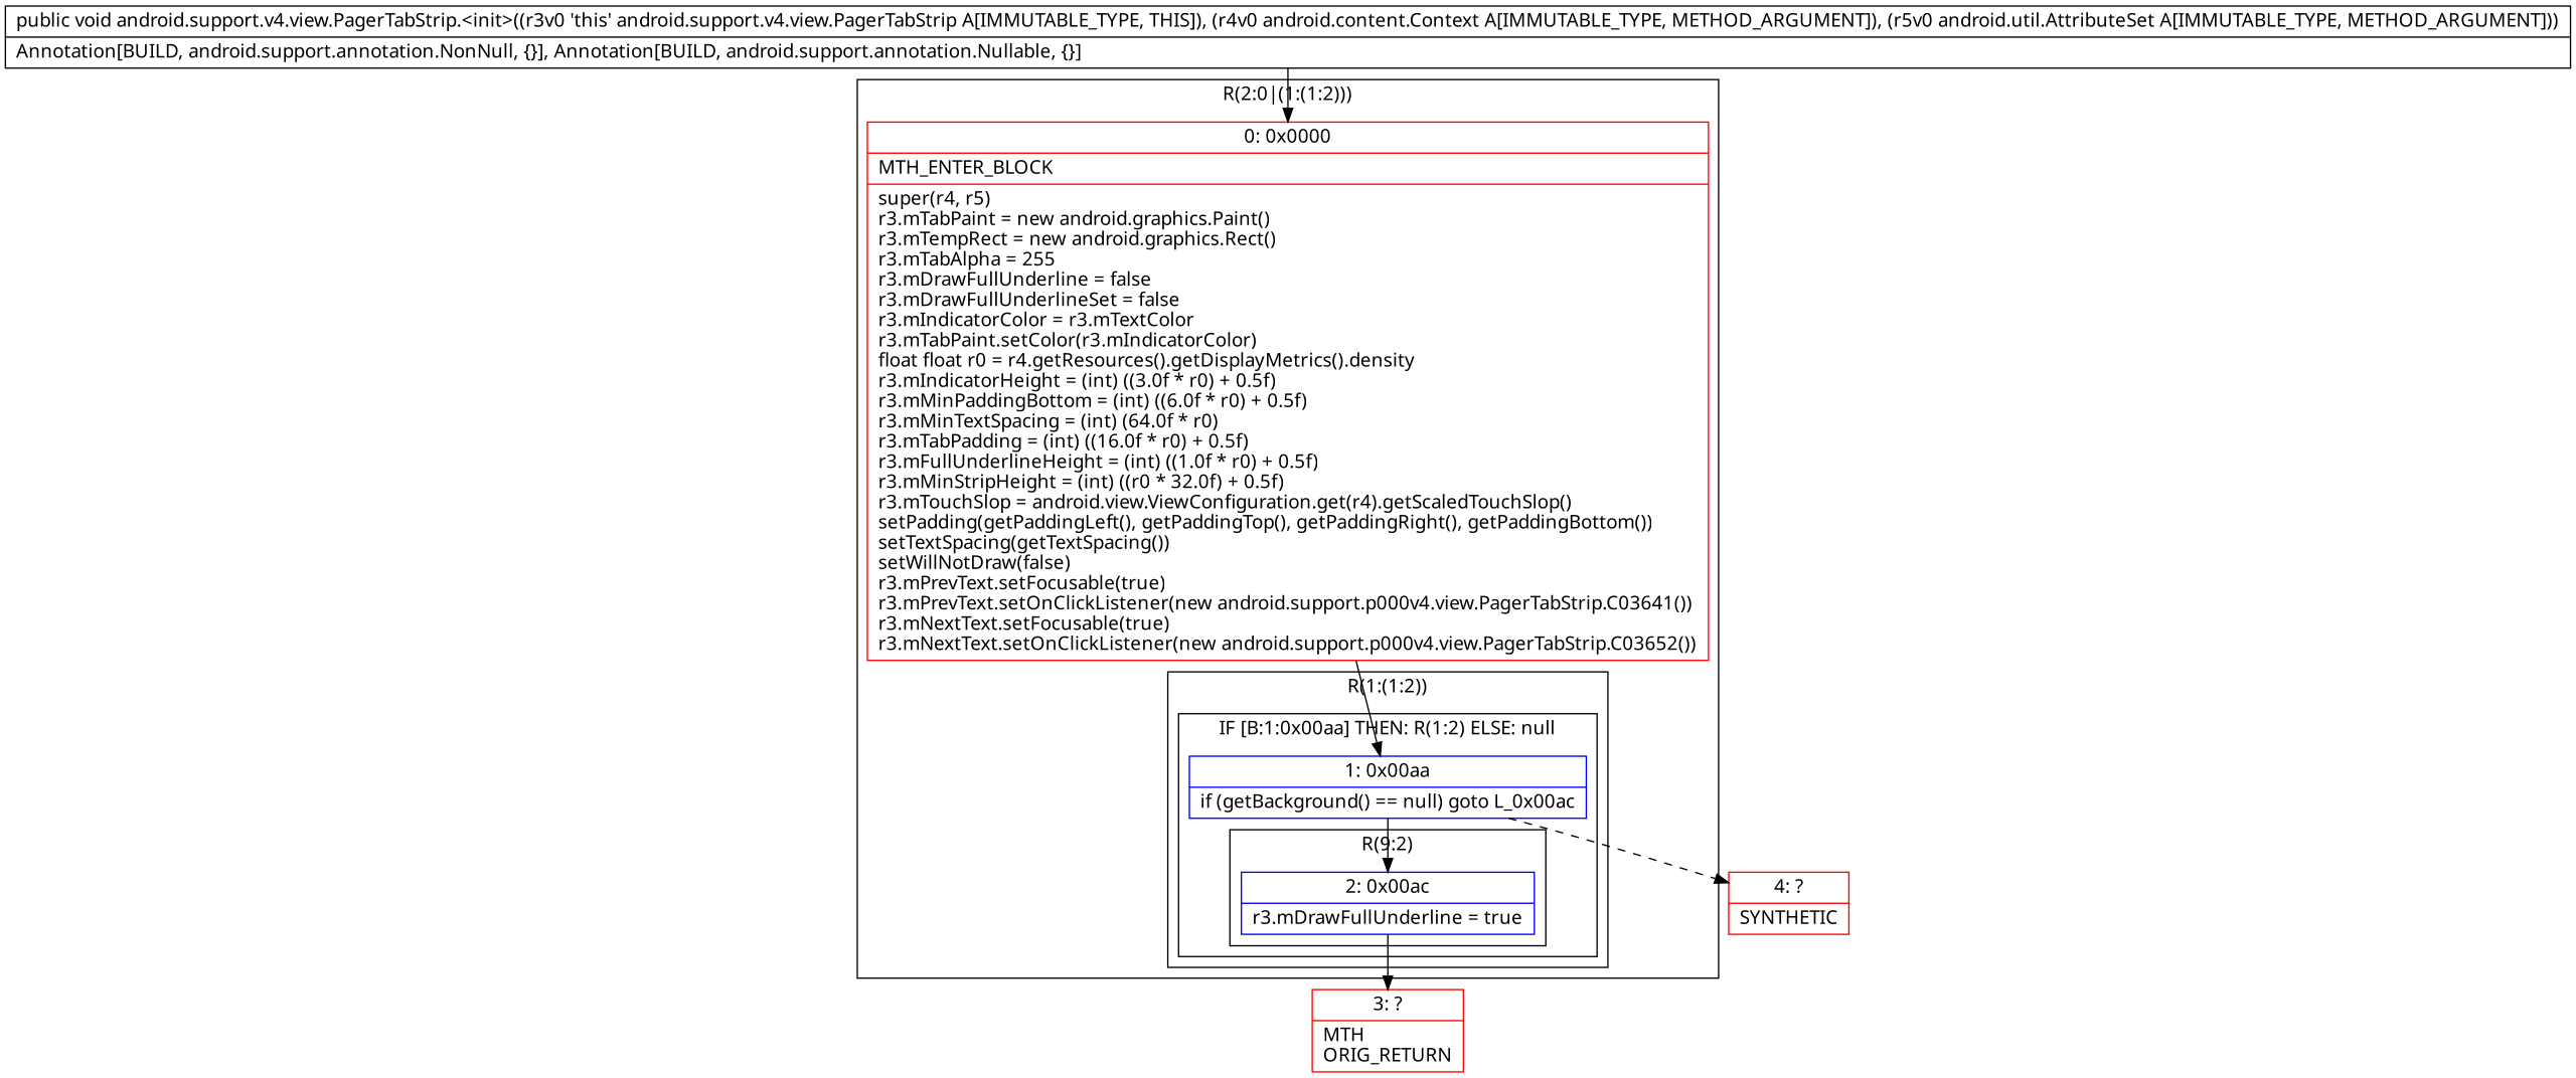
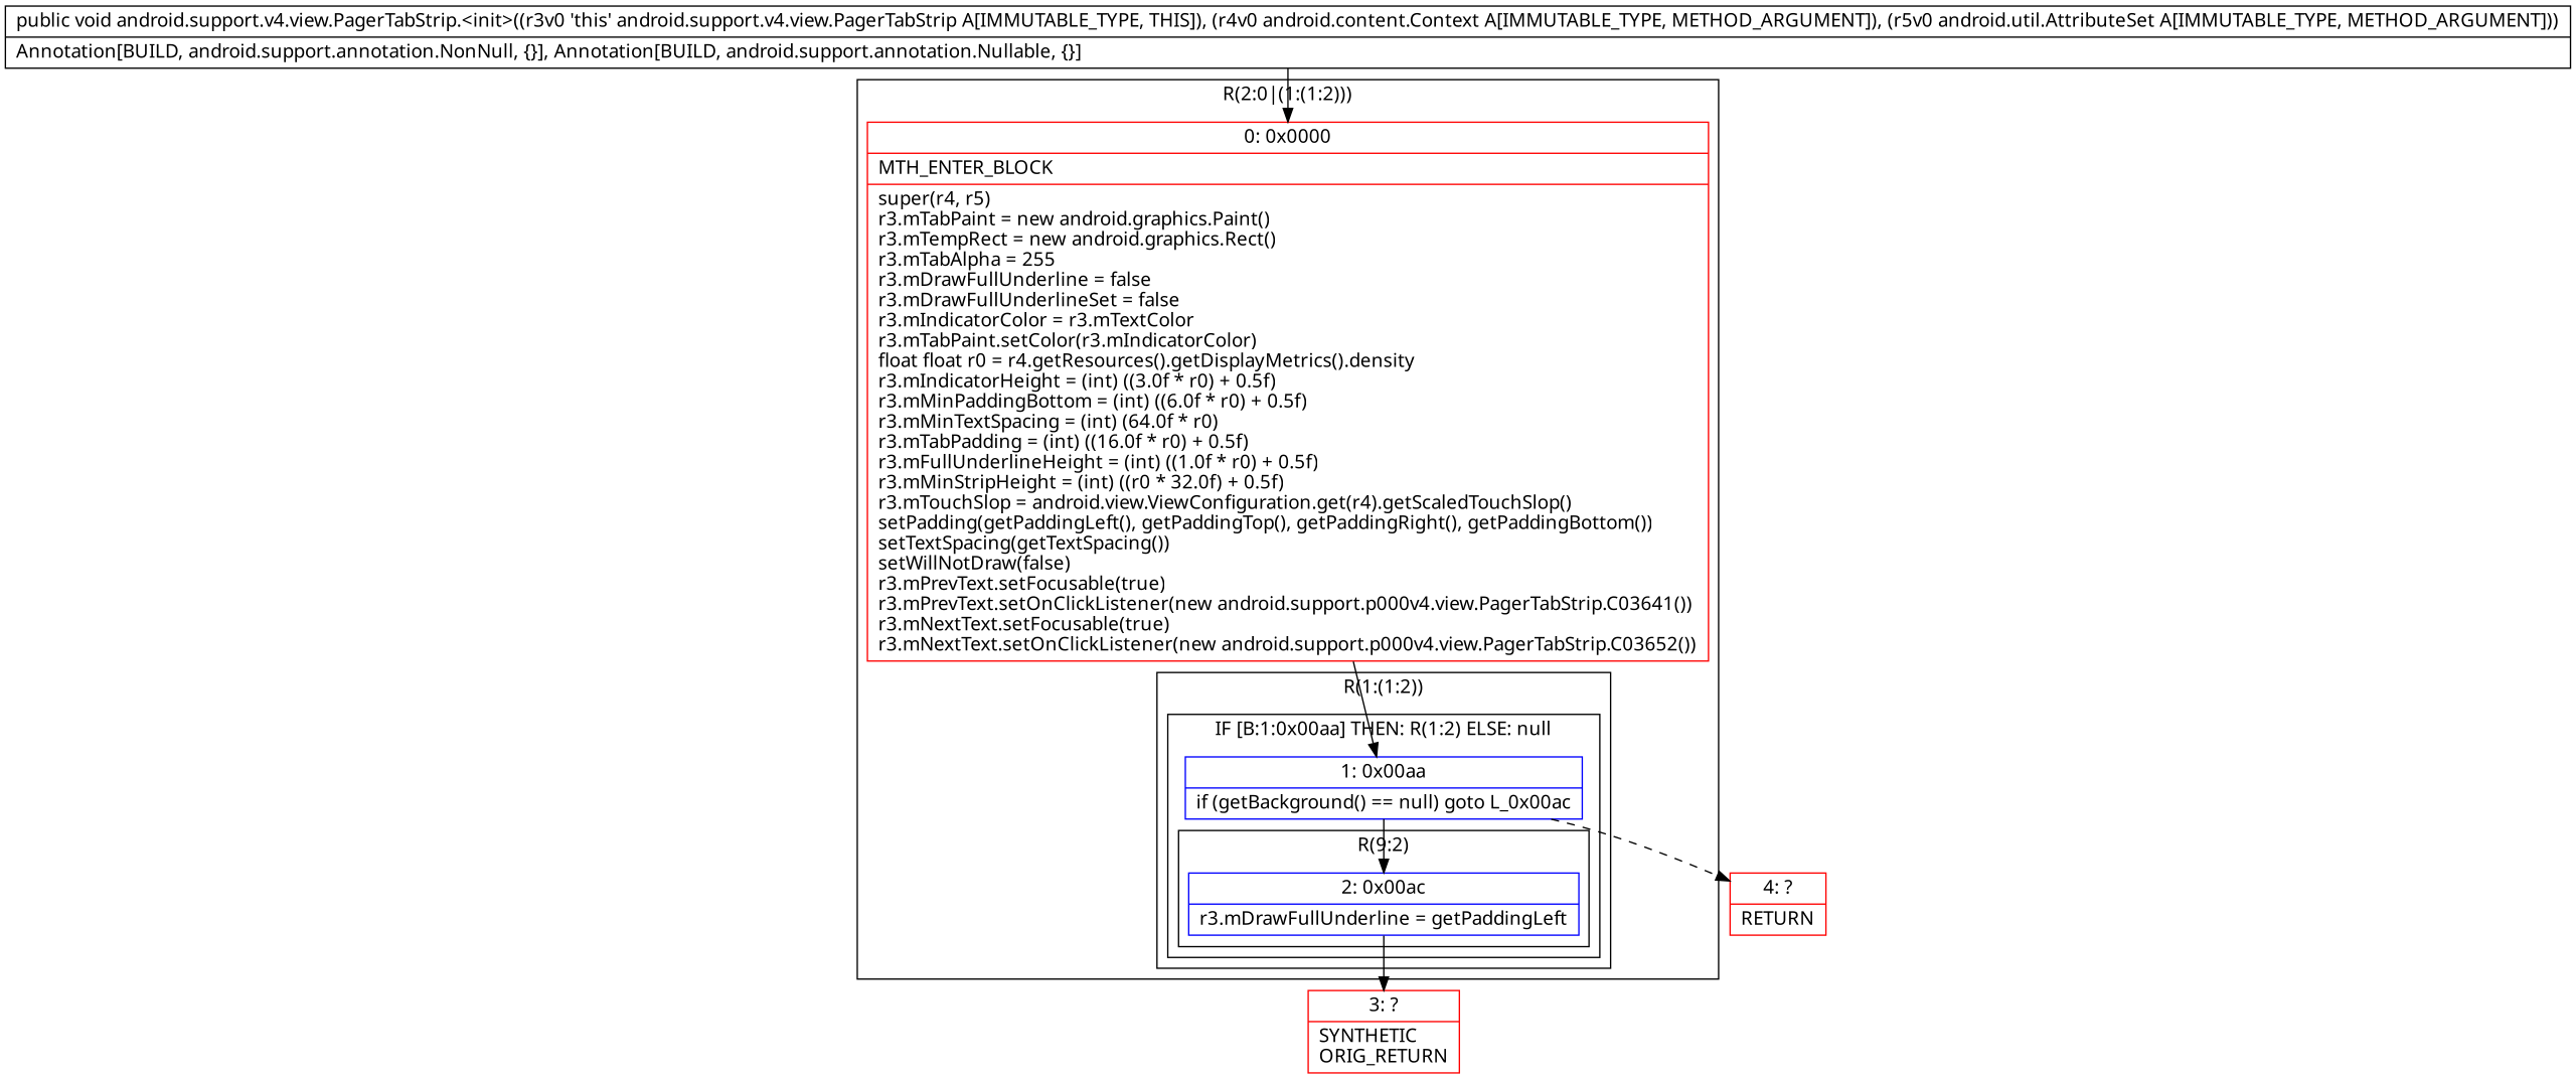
  digraph {
    fontname="Noto Sans"
    node [color=red fontname="Noto Sans" shape=record]
    edge [fontname="Noto Sans"]
-   n1 [color=blue label="{2\:\ 0x00ac|r3.mDrawFullUnderline = true\l}"]
+   n1 [color=blue label="{2\:\ 0x00ac|r3.mDrawFullUnderline = getPaddingLeft\l}"]
    n2 [color=blue label="{1\:\ 0x00aa|if (getBackground() == null) goto L_0x00ac\l}"]
    n3 [label="{0\:\ 0x0000|MTH_ENTER_BLOCK\l|super(r4, r5)\lr3.mTabPaint = new android.graphics.Paint()\lr3.mTempRect = new android.graphics.Rect()\lr3.mTabAlpha = 255\lr3.mDrawFullUnderline = false\lr3.mDrawFullUnderlineSet = false\lr3.mIndicatorColor = r3.mTextColor\lr3.mTabPaint.setColor(r3.mIndicatorColor)\lfloat float r0 = r4.getResources().getDisplayMetrics().density\lr3.mIndicatorHeight = (int) ((3.0f * r0) + 0.5f)\lr3.mMinPaddingBottom = (int) ((6.0f * r0) + 0.5f)\lr3.mMinTextSpacing = (int) (64.0f * r0)\lr3.mTabPadding = (int) ((16.0f * r0) + 0.5f)\lr3.mFullUnderlineHeight = (int) ((1.0f * r0) + 0.5f)\lr3.mMinStripHeight = (int) ((r0 * 32.0f) + 0.5f)\lr3.mTouchSlop = android.view.ViewConfiguration.get(r4).getScaledTouchSlop()\lsetPadding(getPaddingLeft(), getPaddingTop(), getPaddingRight(), getPaddingBottom())\lsetTextSpacing(getTextSpacing())\lsetWillNotDraw(false)\lr3.mPrevText.setFocusable(true)\lr3.mPrevText.setOnClickListener(new android.support.p000v4.view.PagerTabStrip.C03641())\lr3.mNextText.setFocusable(true)\lr3.mNextText.setOnClickListener(new android.support.p000v4.view.PagerTabStrip.C03652())\l}"]
-   n4 [label="{3\:\ ?|MTH\lORIG_RETURN\l}"]
-   n5 [label="{4\:\ ?|SYNTHETIC\l}"]
+   n4 [label="{3\:\ ?|SYNTHETIC\lORIG_RETURN\l}"]
+   n5 [label="{4\:\ ?|RETURN\l}"]
    n6 [label="{public void android.support.v4.view.PagerTabStrip.\<init\>((r3v0 'this' android.support.v4.view.PagerTabStrip A[IMMUTABLE_TYPE, THIS]), (r4v0 android.content.Context A[IMMUTABLE_TYPE, METHOD_ARGUMENT]), (r5v0 android.util.AttributeSet A[IMMUTABLE_TYPE, METHOD_ARGUMENT]))  | Annotation[BUILD, android.support.annotation.NonNull, \{\}], Annotation[BUILD, android.support.annotation.Nullable, \{\}]\l}" color=""]
    subgraph cluster_1 {
      label="R(2:0|(1:(1:2)))"
      n3
      subgraph cluster_2 {
        label="R(1:(1:2))"
        subgraph cluster_3 {
          label="IF [B:1:0x00aa] THEN: R(1:2) ELSE: null"
          n2
          subgraph cluster_4 {
            label="R(9:2)"
            n1
          }
        }
      }
    }
    n1 -> n4
    n2 -> n1
    n2 -> n5 [style=dashed]
    n3 -> n2
    n6 -> n3
  }
